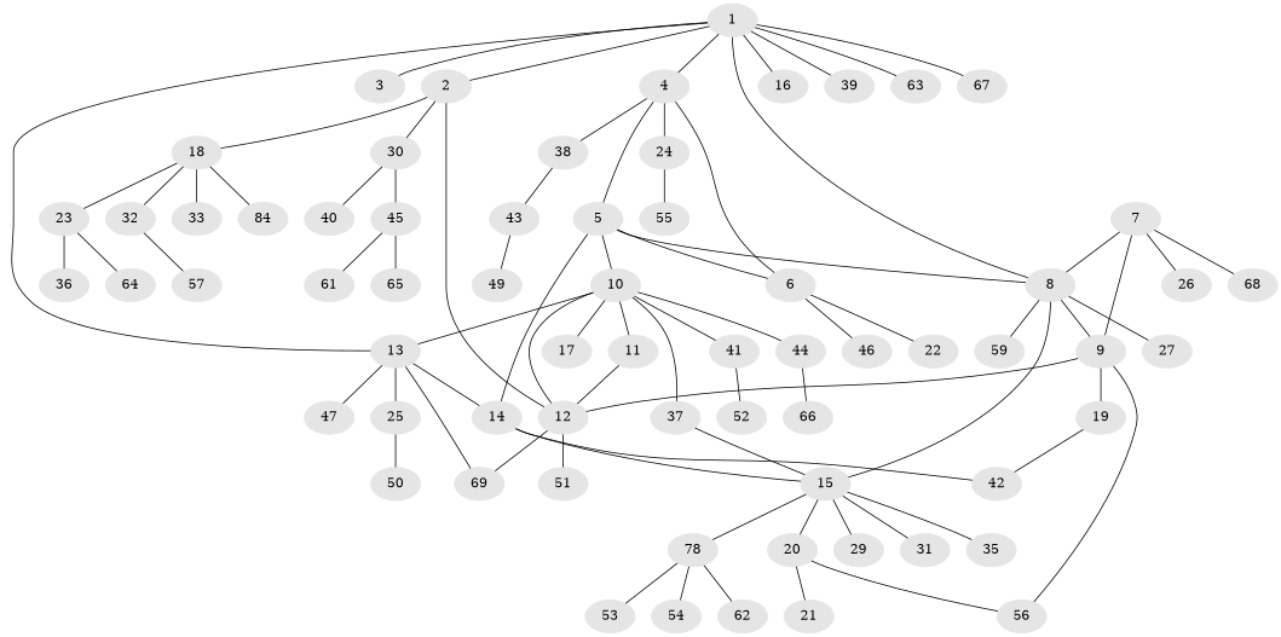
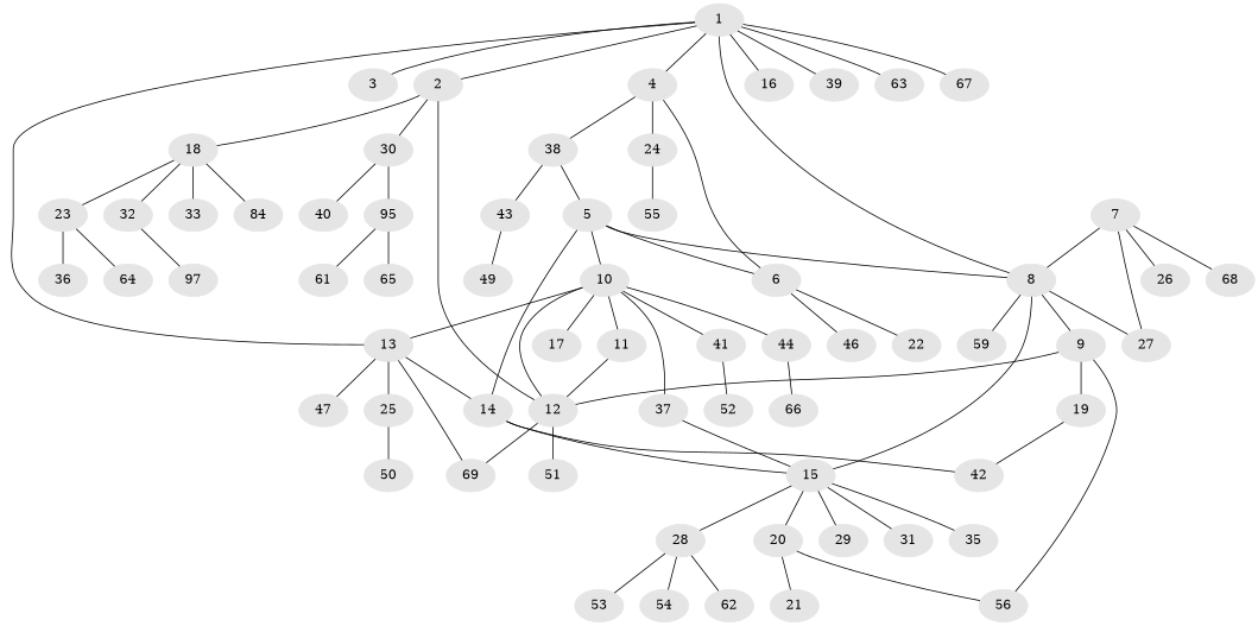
  graph {
    node [color=gray90 style=filled]
    1
    2
    3
    4
    8
    13
    16
    39
    63
    67
    12
    18
    30
    5
    6
    24
    38
    9
    15
    27
    59
    14
    69
    25
    47
    51
    23
    32
    33
    n30 [label=84]
    40
-   45
+   45 [label=95]
    10
    22
    46
    55
    43
    11
    17
    37
    41
    44
    42
    7
    26
    68
    19
    56
    20
-   28 [label=78]
+   28
    29
    31
    35
    52
    66
    50
    21
    53
    54
    62
    36
    64
-   57
+   57 [label=97]
    61
    65
    49
    1 -- 2
    1 -- 3
    1 -- 4
    1 -- 8
    1 -- 13
    1 -- 16
    1 -- 39
    1 -- 63
    1 -- 67
    2 -- 12
    2 -- 18
    2 -- 30
-   4 -- 5
+   38 -- 5
    4 -- 6
    4 -- 24
    4 -- 38
    8 -- 9
    8 -- 15
    8 -- 27
    8 -- 59
    13 -- 14
    13 -- 69
    13 -- 25
    13 -- 47
    12 -- 69
    12 -- 51
    18 -- 23
    18 -- 32
    18 -- 33
    18 -- n30
    30 -- 40
    30 -- 45
    5 -- 8
    5 -- 6
    5 -- 14
    5 -- 10
    6 -- 22
    6 -- 46
    24 -- 55
    38 -- 43
    9 -- 12
    9 -- 19
    9 -- 56
    15 -- 20
    15 -- 28
    15 -- 29
    15 -- 31
    15 -- 35
    14 -- 15
    14 -- 42
    25 -- 50
    23 -- 36
    23 -- 64
    32 -- 57
    45 -- 61
    45 -- 65
    10 -- 13
    10 -- 12
    10 -- 11
    10 -- 17
    10 -- 37
    10 -- 41
    10 -- 44
    43 -- 49
    11 -- 12
    37 -- 15
    41 -- 52
    44 -- 66
    7 -- 8
-   7 -- 9
+   7 -- 27
    7 -- 26
    7 -- 68
    19 -- 42
    20 -- 56
    20 -- 21
    28 -- 53
    28 -- 54
    28 -- 62
  }
